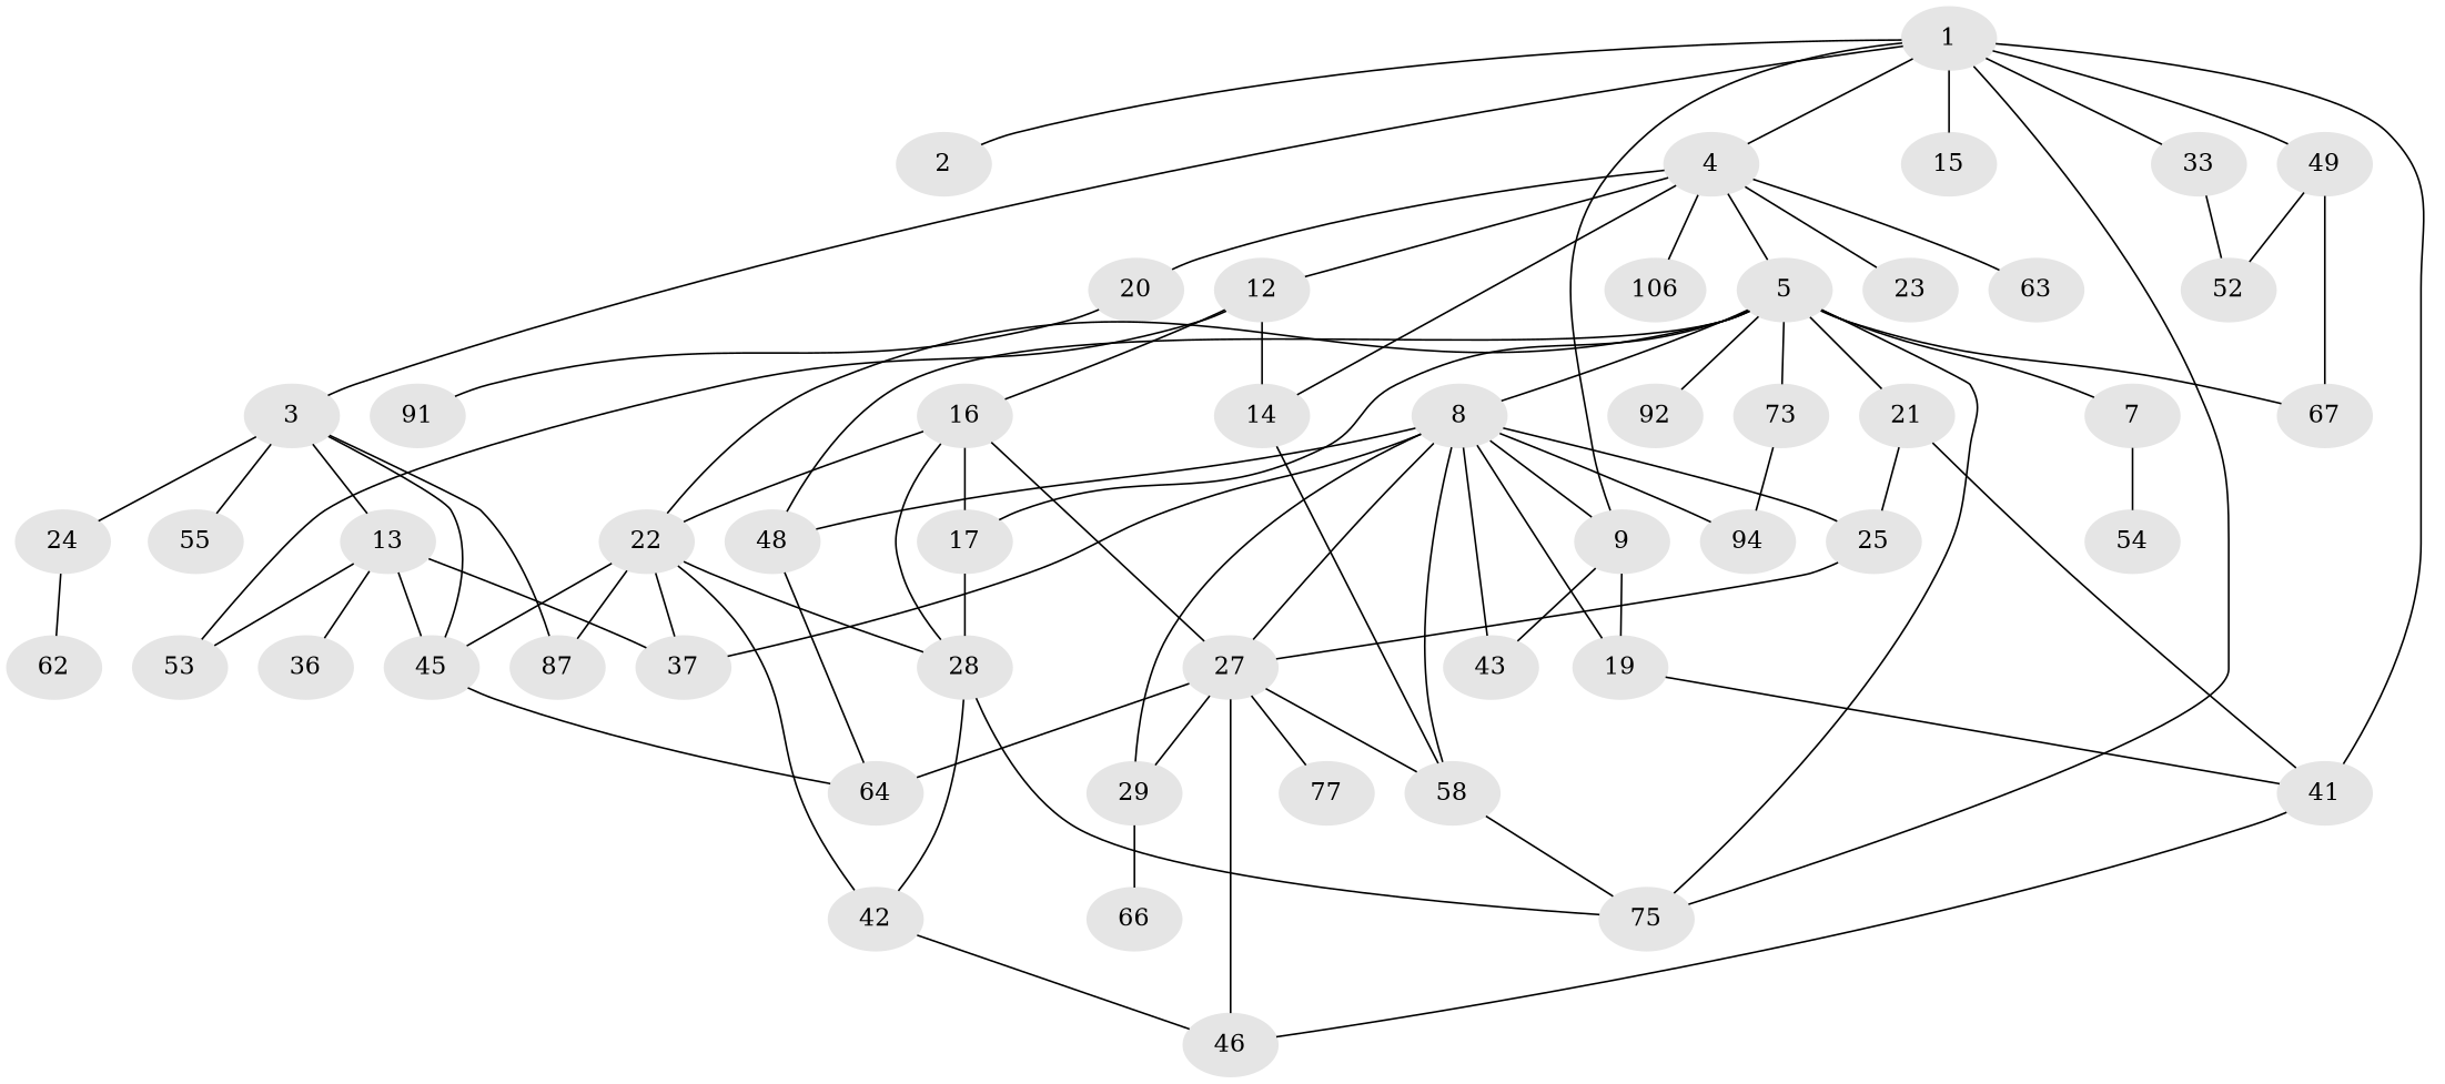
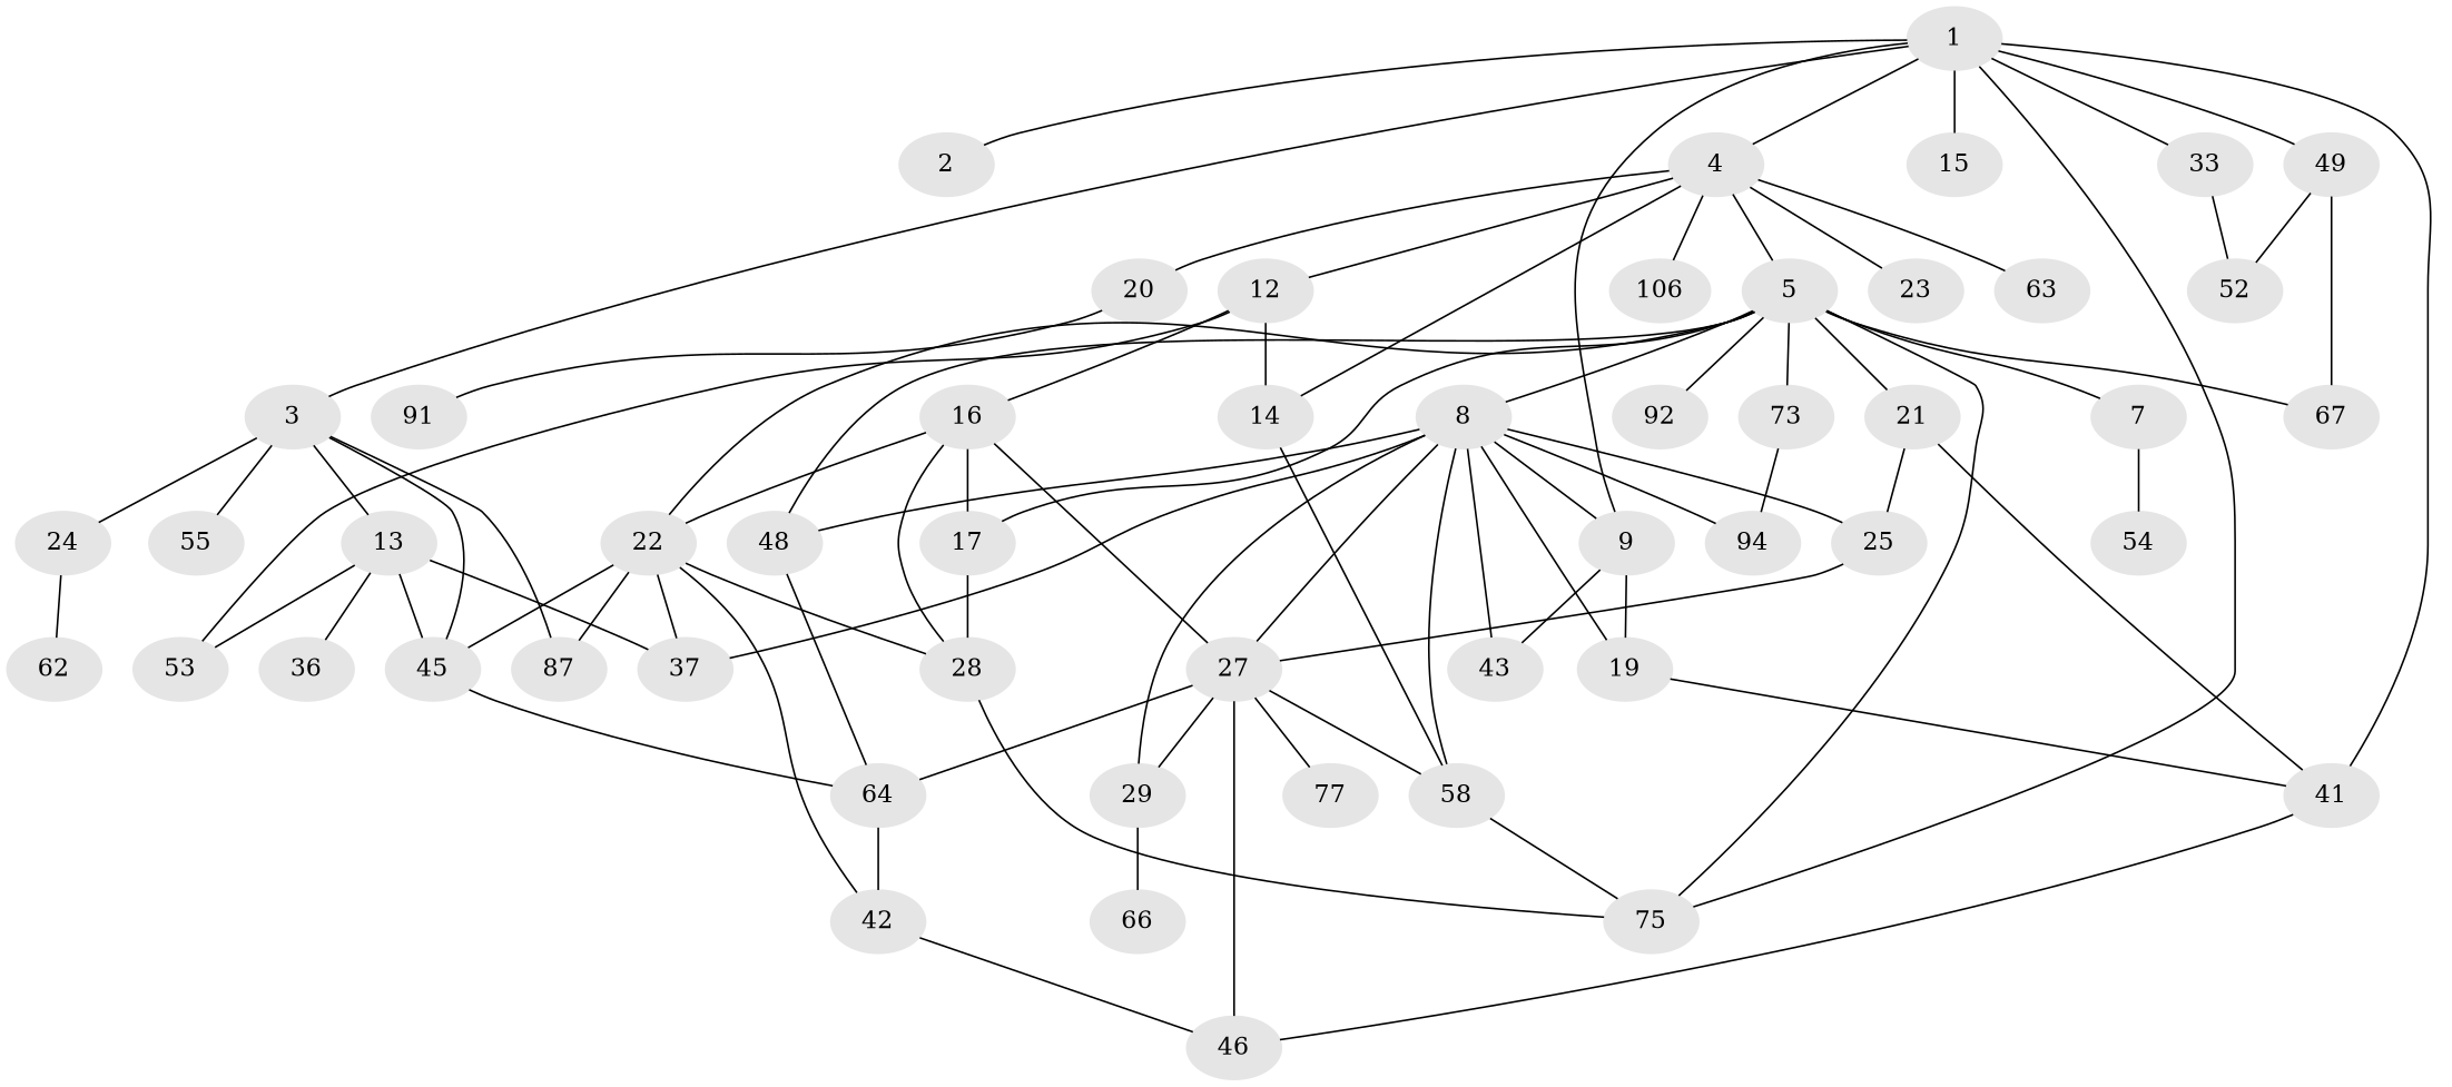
  graph {
    node [color=gray90 style=filled]
    1
    2
    3
    4
    9 [super="+30+11"]
    15
    33
    41 [super="+94+86"]
    49
    75
    13 [super="+38+69"]
    24 [super="+68"]
    45 [super="+70"]
    55
    87 [super="+96"]
    5 [super="+6"]
    12
    14
    20 [super="+65"]
    23 [super="+57"]
    63
    106
    19 [super="+31"]
    43
    52
    46 [super="+59"]
    67 [super="+81"]
    37
    53
    36
    62
    64 [super="+93"]
    7 [super="+76+101"]
    8 [super="+102+10"]
    17
    21
    22 [super="+26+98"]
    48 [super="+61"]
    73
    92
    16 [super="+47+56+18"]
    58 [super="+82"]
    91
    54
    25 [super="+32+78"]
    27 [super="+35"]
    29 [super="+40"]
    n48 [label=94]
    28
    42 [super="+44+80+90"]
    77
    66 [super="+105"]
    1 -- 2
    1 -- 3
    1 -- 4
    1 -- 9
    1 -- 15
    1 -- 33
    1 -- 41
    1 -- 49
    1 -- 75
    3 -- 13
    3 -- 24
    3 -- 45
    3 -- 55
    3 -- 87
    4 -- 5
    4 -- 12
    4 -- 14
    4 -- 20
    4 -- 23
    4 -- 63
    4 -- 106
    9 -- 19
    9 -- 43
    33 -- 52
    41 -- 46
    49 -- 52
    49 -- 67
    13 -- 45
    13 -- 37
    13 -- 53
    13 -- 36
    24 -- 62
    45 -- 64
    5 -- 75
    5 -- 67
    5 -- 7 [weight=2]
    5 -- 8 [weight=2]
    5 -- 17
    5 -- 21
    5 -- 22
    5 -- 48
    5 -- 73
    5 -- 92
    12 -- 14
    12 -- 53
    12 -- 16
    14 -- 58
    20 -- 91
    19 -- 41
    7 -- 54
    8 -- 9
    8 -- 19 [weight=2]
    8 -- 43
    8 -- 37
    8 -- 48 [weight=2]
    8 -- 58
    8 -- 25 [weight=2]
    8 -- 27
    8 -- 29
    8 -- n48
    17 -- 28
    21 -- 41
    21 -- 25
    22 -- 45
    22 -- 87
    22 -- 37
    22 -- 28
    22 -- 42 [weight=2]
    48 -- 64
    73 -- n48
    16 -- 17
    16 -- 22
    16 -- 27
    16 -- 28
    58 -- 75
    25 -- 27
    27 -- 46
    27 -- 64
    27 -- 58
    27 -- 29
    27 -- 77
    29 -- 66
    28 -- 75
-   28 -- 42
+   64 -- 42
    42 -- 46
  }
